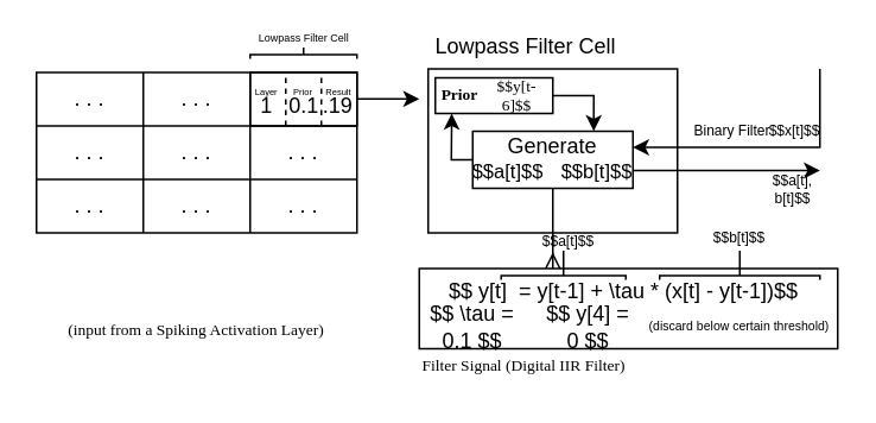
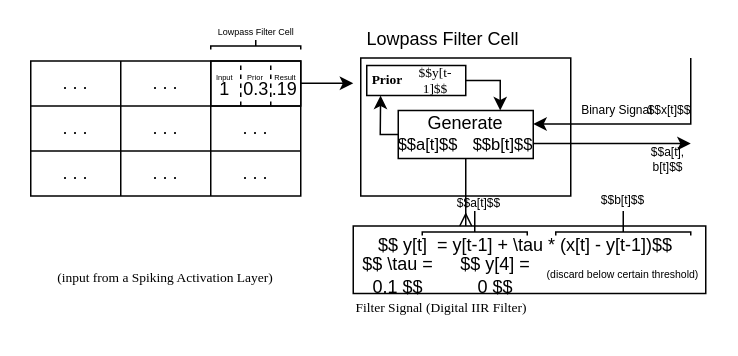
  <mxCell id="0" />
  <mxCell id="1" parent="0" />
  <mxCell id="2" value="" style="rounded=0;whiteSpace=wrap;html=1;shadow=0;fontSize=12;fontColor=#F2F2F2;fillColor=none;" parent="1" vertex="1"><mxGeometry x="235" y="150" width="235" height="45" as="geometry" /></mxCell>
  <mxCell id="3" value="$$x[t]$$" style="text;strokeColor=none;fillColor=none;align=center;verticalAlign=middle;rounded=0;fontSize=8;html=1;whiteSpace=wrap;" parent="1" vertex="1"><mxGeometry x="436" y="63" width="20" height="20" as="geometry" /></mxCell>
  <mxCell id="4" value="$$ \tau = 0.1 $$" style="text;html=1;strokeColor=none;fillColor=none;align=center;verticalAlign=middle;whiteSpace=wrap;rounded=0;" parent="1" vertex="1"><mxGeometry x="240" y="177.5" width="50" height="10" as="geometry" /></mxCell>
  <mxCell id="5" value="$$ y[t]&amp;nbsp; = y[t-1] + \tau * (x[t] - y[t-1])$$" style="text;html=1;strokeColor=none;fillColor=none;align=center;verticalAlign=middle;whiteSpace=wrap;rounded=0;" parent="1" vertex="1"><mxGeometry x="240" y="157.5" width="220" height="10" as="geometry" /></mxCell>
- <mxCell id="6" value="Binary Filter" style="text;strokeColor=none;fillColor=none;align=center;verticalAlign=middle;rounded=0;fontSize=8;html=1;whiteSpace=wrap;" parent="1" vertex="1"><mxGeometry x="381" y="63" width="60" height="20" as="geometry" /></mxCell>
+ <mxCell id="6" value="Binary Signal" style="text;strokeColor=none;fillColor=none;align=center;verticalAlign=middle;rounded=0;fontSize=8;html=1;whiteSpace=wrap;" parent="1" vertex="1"><mxGeometry x="381" y="63" width="60" height="20" as="geometry" /></mxCell>
  <mxCell id="7" value="" style="endArrow=classic;html=1;fontSize=8;snapToPoint=0;rounded=0;shadow=0;sketch=0;jumpStyle=none;" parent="1" edge="1"><mxGeometry width="50" height="50" relative="1" as="geometry"><mxPoint x="200" y="54.86" as="sourcePoint" /><mxPoint x="235" y="54.86" as="targetPoint" /><Array as="points"><mxPoint x="205" y="54.86" /></Array></mxGeometry></mxCell>
- <mxCell id="8" value="Layer" style="text;html=1;strokeColor=none;fillColor=none;align=center;verticalAlign=middle;whiteSpace=wrap;rounded=0;fontSize=5;" parent="1" vertex="1"><mxGeometry x="141" y="49.16" width="17" as="geometry" /></mxCell>
+ <mxCell id="8" value="Input" style="text;html=1;strokeColor=none;fillColor=none;align=center;verticalAlign=middle;whiteSpace=wrap;rounded=0;fontSize=5;" parent="1" vertex="1"><mxGeometry x="141" y="49.16" width="17" as="geometry" /></mxCell>
  <mxCell id="9" value="Prior" style="text;html=1;strokeColor=none;fillColor=none;align=center;verticalAlign=middle;whiteSpace=wrap;rounded=0;fontSize=5;" parent="1" vertex="1"><mxGeometry x="160" y="49.32" width="20" as="geometry" /></mxCell>
  <mxCell id="10" value="&lt;font style=&quot;font-size: 12px&quot;&gt;1&lt;/font&gt;" style="text;html=1;strokeColor=none;fillColor=none;align=center;verticalAlign=middle;whiteSpace=wrap;rounded=0;fontSize=5;" parent="1" vertex="1"><mxGeometry x="142" y="49.16" width="15" height="20" as="geometry" /></mxCell>
- <mxCell id="11" value="&lt;span style=&quot;font-size: 12px&quot;&gt;0.1&lt;/span&gt;" style="text;html=1;strokeColor=none;fillColor=none;align=center;verticalAlign=middle;whiteSpace=wrap;rounded=0;fontSize=5;" parent="1" vertex="1"><mxGeometry x="162.5" y="49.16" width="15" height="20" as="geometry" /></mxCell>
+ <mxCell id="11" value="&lt;span style=&quot;font-size: 12px&quot;&gt;0.3&lt;/span&gt;" style="text;html=1;strokeColor=none;fillColor=none;align=center;verticalAlign=middle;whiteSpace=wrap;rounded=0;fontSize=5;" parent="1" vertex="1"><mxGeometry x="162.5" y="49.16" width="15" height="20" as="geometry" /></mxCell>
  <mxCell id="12" value="Result" style="text;html=1;strokeColor=none;fillColor=none;align=center;verticalAlign=middle;whiteSpace=wrap;rounded=0;fontSize=5;" parent="1" vertex="1"><mxGeometry x="180" y="49.32" width="20" as="geometry" /></mxCell>
  <mxCell id="13" value="&lt;span style=&quot;font-size: 12px&quot;&gt;.19&lt;/span&gt;" style="text;html=1;strokeColor=none;fillColor=none;align=center;verticalAlign=middle;whiteSpace=wrap;rounded=0;fontSize=5;" parent="1" vertex="1"><mxGeometry x="181.5" y="49.16" width="15" height="20" as="geometry" /></mxCell>
  <mxCell id="14" value="" style="group" parent="1" vertex="1" connectable="0"><mxGeometry x="140" y="26" width="60" height="4" as="geometry" /></mxCell>
  <mxCell id="15" value="" style="endArrow=none;html=1;rounded=0;" parent="14" edge="1"><mxGeometry width="50" height="50" relative="1" as="geometry"><mxPoint y="6.4" as="sourcePoint" /><mxPoint x="60" y="6.4" as="targetPoint" /><Array as="points"><mxPoint y="4" /><mxPoint x="60" y="4" /></Array></mxGeometry></mxCell>
  <mxCell id="16" value="" style="endArrow=none;html=1;" parent="14" edge="1"><mxGeometry width="50" height="50" relative="1" as="geometry"><mxPoint x="30" y="4" as="sourcePoint" /><mxPoint x="30" as="targetPoint" /></mxGeometry></mxCell>
  <mxCell id="17" value="&lt;font style=&quot;font-size: 6px;&quot;&gt;Lowpass Filter Cell&lt;/font&gt;" style="text;html=1;strokeColor=none;fillColor=none;align=center;verticalAlign=middle;whiteSpace=wrap;rounded=0;fontSize=6;" parent="1" vertex="1"><mxGeometry x="142.5" y="20" width="55" height="2" as="geometry" /></mxCell>
  <mxCell id="18" value="" style="rounded=0;whiteSpace=wrap;html=1;fontColor=#525252;fillColor=none;" parent="1" vertex="1"><mxGeometry x="140" y="40" width="60" height="30" as="geometry" /></mxCell>
  <mxCell id="19" value="" style="endArrow=none;html=1;fontColor=#525252;dashed=1;" parent="1" edge="1"><mxGeometry width="50" height="50" relative="1" as="geometry"><mxPoint x="160" y="70" as="sourcePoint" /><mxPoint x="160" y="40" as="targetPoint" /></mxGeometry></mxCell>
  <mxCell id="20" value="" style="endArrow=none;html=1;fontColor=#525252;dashed=1;" parent="1" edge="1"><mxGeometry width="50" height="50" relative="1" as="geometry"><mxPoint x="180" y="70" as="sourcePoint" /><mxPoint x="180" y="40" as="targetPoint" /></mxGeometry></mxCell>
  <mxCell id="21" value="" style="shape=table;html=1;whiteSpace=wrap;startSize=0;container=1;collapsible=0;childLayout=tableLayout;fontColor=#525252;fillColor=none;rounded=0;shadow=0;" parent="1" vertex="1"><mxGeometry x="20" y="40" width="180" height="90" as="geometry" /></mxCell>
  <mxCell id="22" value="" style="shape=partialRectangle;html=1;whiteSpace=wrap;collapsible=0;dropTarget=0;pointerEvents=0;fillColor=none;top=0;left=0;bottom=0;right=0;points=[[0,0.5],[1,0.5]];portConstraint=eastwest;" parent="21" vertex="1"><mxGeometry width="180" height="30" as="geometry" /></mxCell>
  <mxCell id="23" value=". . ." style="shape=partialRectangle;html=1;whiteSpace=wrap;connectable=0;fillColor=none;top=0;left=0;bottom=0;right=0;overflow=hidden;" parent="22" vertex="1"><mxGeometry width="60" height="30" as="geometry" /></mxCell>
  <mxCell id="24" value=". . ." style="shape=partialRectangle;html=1;whiteSpace=wrap;connectable=0;fillColor=none;top=0;left=0;bottom=0;right=0;overflow=hidden;" parent="22" vertex="1"><mxGeometry x="60" width="60" height="30" as="geometry" /></mxCell>
  <mxCell id="25" value="" style="shape=partialRectangle;html=1;whiteSpace=wrap;connectable=0;fillColor=none;top=0;left=0;bottom=0;right=0;overflow=hidden;" parent="22" vertex="1"><mxGeometry x="120" width="60" height="30" as="geometry" /></mxCell>
  <mxCell id="26" value="" style="shape=partialRectangle;html=1;whiteSpace=wrap;collapsible=0;dropTarget=0;pointerEvents=0;fillColor=none;top=0;left=0;bottom=0;right=0;points=[[0,0.5],[1,0.5]];portConstraint=eastwest;" parent="21" vertex="1"><mxGeometry y="30" width="180" height="30" as="geometry" /></mxCell>
  <mxCell id="27" value=". . ." style="shape=partialRectangle;html=1;whiteSpace=wrap;connectable=0;fillColor=none;top=0;left=0;bottom=0;right=0;overflow=hidden;" parent="26" vertex="1"><mxGeometry width="60" height="30" as="geometry" /></mxCell>
  <mxCell id="28" value=". . ." style="shape=partialRectangle;html=1;whiteSpace=wrap;connectable=0;fillColor=none;top=0;left=0;bottom=0;right=0;overflow=hidden;" parent="26" vertex="1"><mxGeometry x="60" width="60" height="30" as="geometry" /></mxCell>
  <mxCell id="29" value=". . ." style="shape=partialRectangle;html=1;whiteSpace=wrap;connectable=0;fillColor=none;top=0;left=0;bottom=0;right=0;overflow=hidden;" parent="26" vertex="1"><mxGeometry x="120" width="60" height="30" as="geometry" /></mxCell>
  <mxCell id="30" value="" style="shape=partialRectangle;html=1;whiteSpace=wrap;collapsible=0;dropTarget=0;pointerEvents=0;fillColor=none;top=0;left=0;bottom=0;right=0;points=[[0,0.5],[1,0.5]];portConstraint=eastwest;" parent="21" vertex="1"><mxGeometry y="60" width="180" height="30" as="geometry" /></mxCell>
  <mxCell id="31" value=". . ." style="shape=partialRectangle;html=1;whiteSpace=wrap;connectable=0;fillColor=none;top=0;left=0;bottom=0;right=0;overflow=hidden;" parent="30" vertex="1"><mxGeometry width="60" height="30" as="geometry" /></mxCell>
  <mxCell id="32" value=". . ." style="shape=partialRectangle;html=1;whiteSpace=wrap;connectable=0;fillColor=none;top=0;left=0;bottom=0;right=0;overflow=hidden;" parent="30" vertex="1"><mxGeometry x="60" width="60" height="30" as="geometry" /></mxCell>
  <mxCell id="33" value=". . ." style="shape=partialRectangle;html=1;whiteSpace=wrap;connectable=0;fillColor=none;top=0;left=0;bottom=0;right=0;overflow=hidden;" parent="30" vertex="1"><mxGeometry x="120" width="60" height="30" as="geometry" /></mxCell>
  <mxCell id="34" value="" style="rounded=0;whiteSpace=wrap;html=1;shadow=0;fontColor=#F2F2F2;fillColor=none;" parent="1" vertex="1"><mxGeometry x="240" y="38" width="140" height="92" as="geometry" /></mxCell>
  <mxCell id="35" value="&lt;font style=&quot;font-size: 12px;&quot;&gt;Lowpass Filter Cell&lt;/font&gt;" style="text;html=1;strokeColor=none;fillColor=none;align=center;verticalAlign=middle;whiteSpace=wrap;rounded=0;fontSize=12;" parent="1" vertex="1"><mxGeometry x="240" y="20" width="110" height="12" as="geometry" /></mxCell>
  <mxCell id="36" value="" style="rounded=0;whiteSpace=wrap;html=1;shadow=0;fontSize=12;fillColor=none;" parent="1" vertex="1"><mxGeometry x="265" y="73" width="90" height="32" as="geometry" /></mxCell>
  <mxCell id="37" value="" style="endArrow=ERmany;html=1;fontSize=12;fontColor=#F2F2F2;exitX=0.5;exitY=1;exitDx=0;exitDy=0;endFill=0;" parent="1" source="36" edge="1"><mxGeometry width="50" height="50" relative="1" as="geometry"><mxPoint x="310" y="240" as="sourcePoint" /><mxPoint x="310" y="150" as="targetPoint" /></mxGeometry></mxCell>
  <mxCell id="38" value="" style="endArrow=classic;html=1;fontSize=12;fontColor=#F2F2F2;entryX=1;entryY=0.5;entryDx=0;entryDy=0;rounded=0;" parent="1" edge="1"><mxGeometry width="50" height="50" relative="1" as="geometry"><mxPoint x="460" y="38" as="sourcePoint" /><mxPoint x="355" y="82" as="targetPoint" /><Array as="points"><mxPoint x="460" y="82" /></Array></mxGeometry></mxCell>
  <mxCell id="39" value="(input from a Spiking Activation Layer)" style="text;html=1;strokeColor=none;fillColor=none;align=center;verticalAlign=middle;whiteSpace=wrap;rounded=0;fontFamily=Verdana;fontSize=9;" parent="1" vertex="1"><mxGeometry x="20" y="175" width="180" height="20" as="geometry" /></mxCell>
  <mxCell id="40" value="Filter Signal (Digital IIR Filter)" style="text;html=1;strokeColor=none;fillColor=none;align=left;verticalAlign=middle;whiteSpace=wrap;rounded=0;shadow=0;fontSize=9;fontFamily=Verdana;" parent="1" vertex="1"><mxGeometry x="235" y="195" width="175" height="20" as="geometry" /></mxCell>
  <mxCell id="41" value="$$ y[4] = 0 $$" style="text;html=1;strokeColor=none;fillColor=none;align=center;verticalAlign=middle;whiteSpace=wrap;rounded=0;" parent="1" vertex="1"><mxGeometry x="305" y="177.5" width="50" height="10" as="geometry" /></mxCell>
  <mxCell id="42" value="" style="endArrow=classic;html=1;fontFamily=Verdana;fontSize=9;fontColor=#F2F2F2;" parent="1" edge="1"><mxGeometry width="50" height="50" relative="1" as="geometry"><mxPoint x="355" y="95" as="sourcePoint" /><mxPoint x="460" y="95" as="targetPoint" /></mxGeometry></mxCell>
  <mxCell id="43" value="$$a[t], b[t]$$" style="text;strokeColor=none;fillColor=none;align=center;verticalAlign=middle;rounded=0;fontSize=8;html=1;whiteSpace=wrap;" parent="1" vertex="1"><mxGeometry x="435" y="96" width="20" height="20" as="geometry" /></mxCell>
  <mxCell id="44" value="" style="rounded=0;whiteSpace=wrap;html=1;shadow=0;fontFamily=Verdana;fontSize=9;fontColor=#F2F2F2;fillColor=none;align=left;" parent="1" vertex="1"><mxGeometry x="244" y="43" width="66" height="20" as="geometry" /></mxCell>
- <mxCell id="45" value="&lt;span&gt;$$y[t-6]$$&lt;/span&gt;" style="text;html=1;strokeColor=none;fillColor=none;align=center;verticalAlign=middle;whiteSpace=wrap;rounded=0;shadow=0;comic=0;fontFamily=Verdana;fontSize=9;" parent="1" vertex="1"><mxGeometry x="270" y="43" width="40" height="20" as="geometry" /></mxCell>
+ <mxCell id="45" value="&lt;span&gt;$$y[t-1]$$&lt;/span&gt;" style="text;html=1;strokeColor=none;fillColor=none;align=center;verticalAlign=middle;whiteSpace=wrap;rounded=0;shadow=0;comic=0;fontFamily=Verdana;fontSize=9;" parent="1" vertex="1"><mxGeometry x="270" y="43" width="40" height="20" as="geometry" /></mxCell>
  <mxCell id="46" value="Prior" style="text;html=1;strokeColor=none;fillColor=none;align=center;verticalAlign=middle;whiteSpace=wrap;rounded=0;shadow=0;comic=0;fontFamily=Verdana;fontSize=9;fontStyle=1" parent="1" vertex="1"><mxGeometry x="238" y="43" width="40" height="20" as="geometry" /></mxCell>
  <mxCell id="47" value="" style="endArrow=classic;html=1;fontFamily=Verdana;fontSize=9;fontColor=#F2F2F2;exitX=1;exitY=0.5;exitDx=0;exitDy=0;entryX=0.755;entryY=-0.002;entryDx=0;entryDy=0;rounded=0;entryPerimeter=0;" parent="1" source="44" target="36" edge="1"><mxGeometry width="50" height="50" relative="1" as="geometry"><mxPoint x="370" y="40" as="sourcePoint" /><mxPoint x="420" y="-10" as="targetPoint" /><Array as="points"><mxPoint x="333" y="53" /></Array></mxGeometry></mxCell>
  <mxCell id="48" value="" style="endArrow=classic;html=1;fontFamily=Verdana;fontSize=9;fontColor=#F2F2F2;exitX=0;exitY=0.5;exitDx=0;exitDy=0;entryX=0.381;entryY=1.003;entryDx=0;entryDy=0;rounded=0;entryPerimeter=0;" parent="1" source="36" target="46" edge="1"><mxGeometry width="50" height="50" relative="1" as="geometry"><mxPoint x="290" y="0" as="sourcePoint" /><mxPoint x="340" y="-50" as="targetPoint" /><Array as="points"><mxPoint x="253" y="89" /></Array></mxGeometry></mxCell>
  <mxCell id="49" value="(discard below certain threshold)" style="text;html=1;strokeColor=none;fillColor=none;align=center;verticalAlign=middle;whiteSpace=wrap;rounded=0;fontSize=7;" parent="1" vertex="1"><mxGeometry x="360" y="172.5" width="110" height="20" as="geometry" /></mxCell>
  <mxCell id="50" value="Generate" style="text;html=1;strokeColor=none;fillColor=none;align=center;verticalAlign=middle;whiteSpace=wrap;rounded=0;fontSize=12;" vertex="1" parent="1"><mxGeometry x="280" y="75" width="60" height="14" as="geometry" /></mxCell>
  <mxCell id="51" value="$$a[t]$$" style="text;html=1;strokeColor=none;fillColor=none;align=center;verticalAlign=middle;whiteSpace=wrap;rounded=0;fontSize=11;" vertex="1" parent="1"><mxGeometry x="270" y="89" width="30" height="14" as="geometry" /></mxCell>
  <mxCell id="52" value="$$b[t]$$" style="text;html=1;strokeColor=none;fillColor=none;align=center;verticalAlign=middle;whiteSpace=wrap;rounded=0;fontSize=11;" vertex="1" parent="1"><mxGeometry x="320" y="89" width="30" height="14" as="geometry" /></mxCell>
  <mxCell id="53" value="" style="group" vertex="1" connectable="0" parent="1"><mxGeometry x="281" y="150" width="70" height="4" as="geometry" /></mxCell>
  <mxCell id="54" value="" style="endArrow=none;html=1;rounded=0;" edge="1" parent="53"><mxGeometry width="50" height="50" relative="1" as="geometry"><mxPoint y="6.4" as="sourcePoint" /><mxPoint x="70" y="6.4" as="targetPoint" /><Array as="points"><mxPoint y="4" /><mxPoint x="70" y="4" /></Array></mxGeometry></mxCell>
  <mxCell id="55" value="" style="endArrow=none;html=1;" edge="1" parent="53"><mxGeometry width="50" height="50" relative="1" as="geometry"><mxPoint x="35" y="4" as="sourcePoint" /><mxPoint x="35" y="-10" as="targetPoint" /></mxGeometry></mxCell>
  <mxCell id="56" value="" style="group" vertex="1" connectable="0" parent="1"><mxGeometry x="370" y="150" width="90" height="4" as="geometry" /></mxCell>
  <mxCell id="57" value="" style="endArrow=none;html=1;rounded=0;" edge="1" parent="56"><mxGeometry width="50" height="50" relative="1" as="geometry"><mxPoint y="6.4" as="sourcePoint" /><mxPoint x="90" y="6.4" as="targetPoint" /><Array as="points"><mxPoint y="4" /><mxPoint x="90" y="4" /></Array></mxGeometry></mxCell>
  <mxCell id="58" value="" style="endArrow=none;html=1;" edge="1" parent="56"><mxGeometry width="50" height="50" relative="1" as="geometry"><mxPoint x="45" y="4" as="sourcePoint" /><mxPoint x="45" y="-10" as="targetPoint" /><Array as="points" /></mxGeometry></mxCell>
  <mxCell id="59" value="$$a[t]$$" style="text;html=1;strokeColor=none;fillColor=none;align=center;verticalAlign=middle;whiteSpace=wrap;rounded=0;fontSize=8;" vertex="1" parent="1"><mxGeometry x="309" y="128" width="20" height="14" as="geometry" /></mxCell>
  <mxCell id="60" value="$$b[t]$$" style="text;html=1;strokeColor=none;fillColor=none;align=center;verticalAlign=middle;whiteSpace=wrap;rounded=0;fontSize=8;" vertex="1" parent="1"><mxGeometry x="405" y="126" width="20" height="14" as="geometry" /></mxCell>
